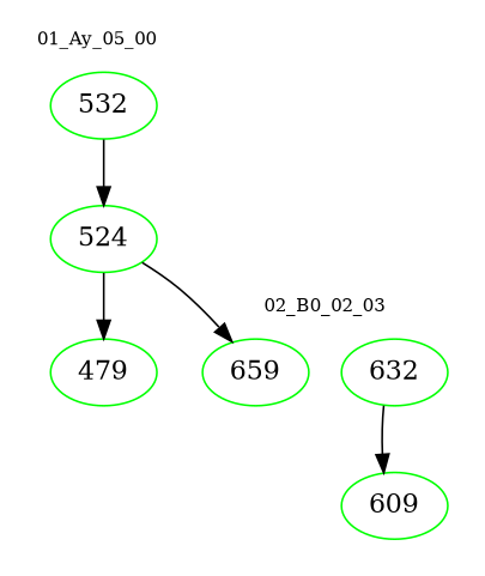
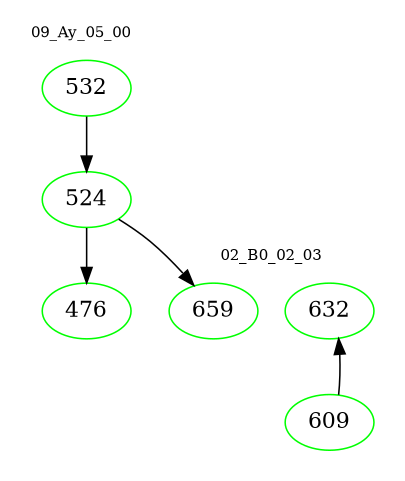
  digraph {
    node [color=green]
    edge [color=black]
    n1 [label=532]
    n2 [label=524]
-   n3 [label=479]
+   n3 [label=476]
    n4 [label=632]
    n5 [label=609]
    n6 [label=659]
    subgraph cluster_1 {
      color=white
      fontsize=10
-     label="01_Ay_05_00"
+     label="09_Ay_05_00"
      n1
      n2
      n3
    }
    subgraph cluster_2 {
      color=white
      fontsize=10
      label="02_B0_02_03"
      n4
      n5
      n6
    }
    n1 -> n2
    n2 -> n3
    n2 -> n6
-   n4 -> n5
+   n5 -> n4
  }
